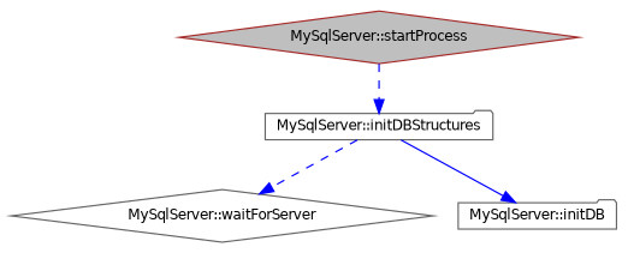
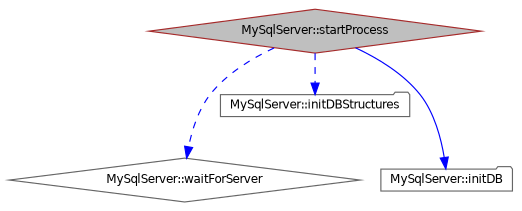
  digraph {
    rankdir=TB
    node [color=gray40 fillcolor=white fontname=Helvetica fontsize=10 shape=diamond style=filled]
    edge [color=blue fontname=Helvetica fontsize=10 labelfontname=Helvetica labelfontsize=10 style=dashed]
    n1 [color=brown fillcolor=grey75 fontcolor=black height=0.2 label="MySqlServer::startProcess" width=0.4]
    n2 [height=0.2 label="MySqlServer::waitForServer" width=0.4]
    n3 [height=0.2 label="MySqlServer::initDB" shape=folder width=0.4]
    n4 [height=0.2 label="MySqlServer::initDBStructures" shape=folder width=0.4]
-   n4 -> n2
-   n4 -> n3 [style=solid]
+   n1 -> n2
+   n1 -> n3 [style=solid]
    n1 -> n4
  }
